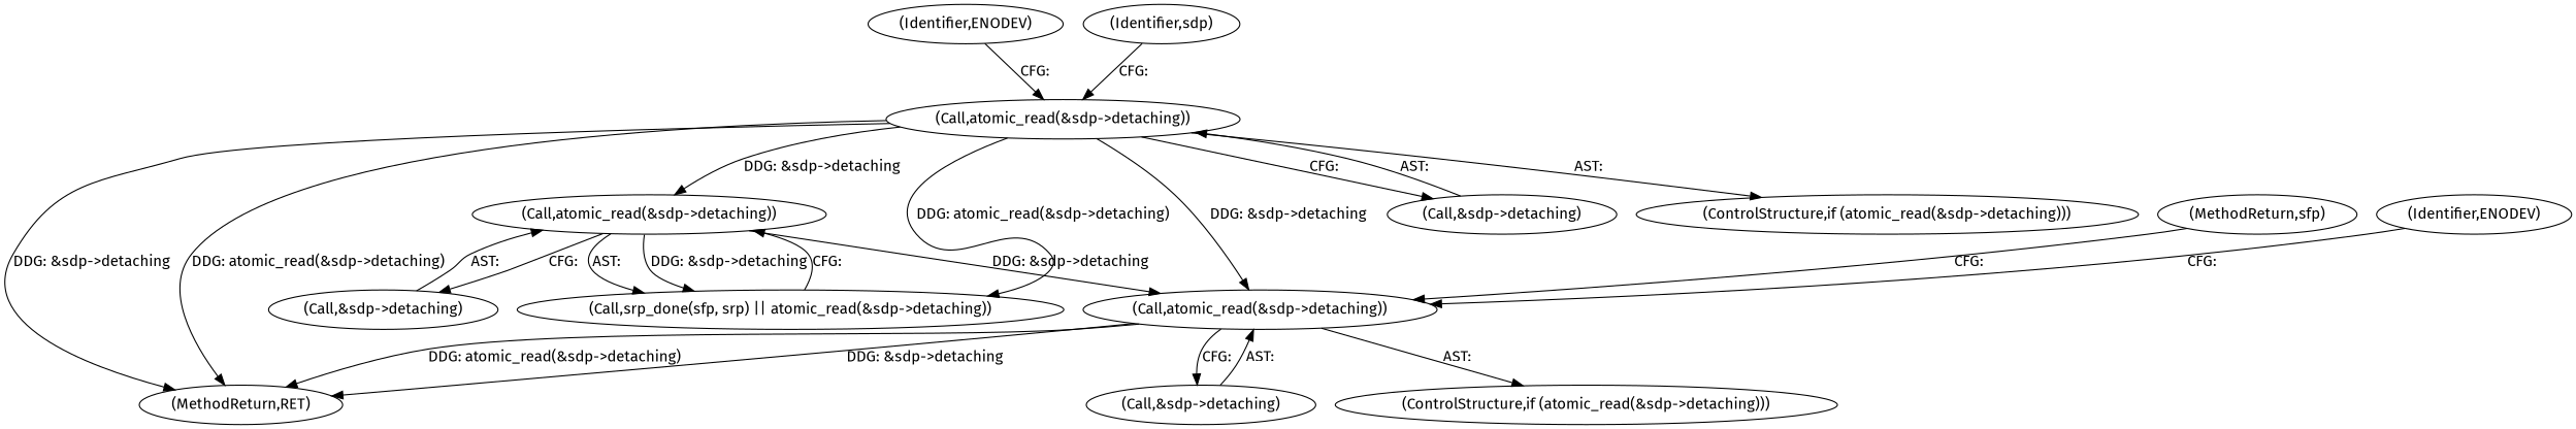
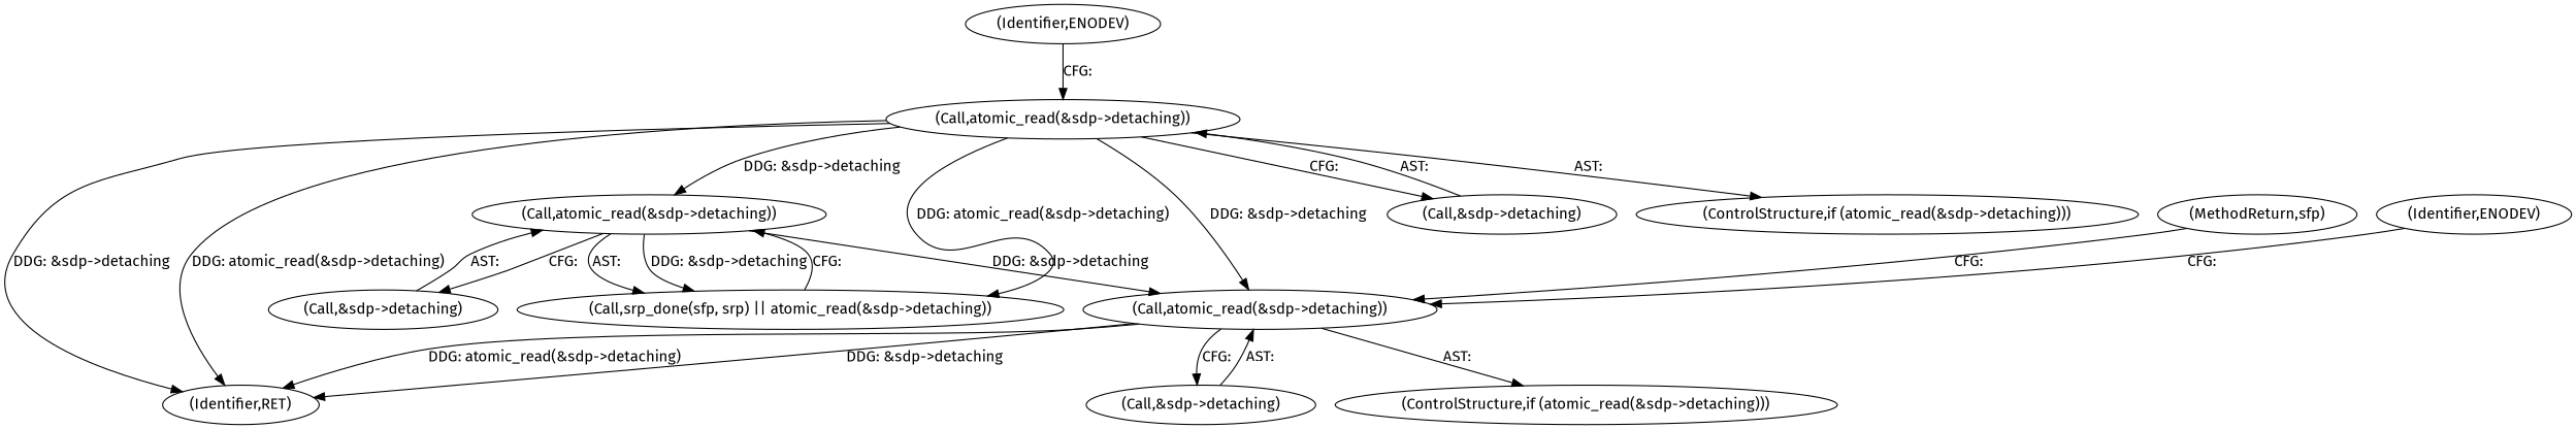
  digraph {
    fontname="Fira Sans"
    node [fontname="Fira Sans"]
    edge [fontname="Fira Sans"]
    n1 [label="(Call,atomic_read(&sdp->detaching))"]
    n2 [label="(ControlStructure,if (atomic_read(&sdp->detaching)))"]
    n3 [label="(Call,&sdp->detaching)"]
-   n4 [label="(MethodReturn,RET)"]
+   n4 [label="(Identifier,RET)"]
    n5 [label="(Call,atomic_read(&sdp->detaching))"]
    n6 [label="(Call,&sdp->detaching)"]
    n7 [label="(Call,srp_done(sfp, srp) || atomic_read(&sdp->detaching))"]
    n8 [label="(Call,atomic_read(&sdp->detaching))"]
    n9 [label="(Call,&sdp->detaching)"]
    n10 [label="(ControlStructure,if (atomic_read(&sdp->detaching)))"]
    n11 [label="(Identifier,ENODEV)"]
    n12 [label="(MethodReturn,sfp)"]
-   n13 [label="(Identifier,sdp)"]
    n14 [label="(Identifier,ENODEV)"]
    n1 -> n2 [label="AST: "]
    n1 -> n3 [label="CFG: "]
    n1 -> n4 [label="DDG: &sdp->detaching"]
    n1 -> n4 [label="DDG: atomic_read(&sdp->detaching)"]
    n3 -> n1 [label="AST: "]
    n5 -> n1 [label="DDG: &sdp->detaching"]
    n5 -> n6 [label="CFG: "]
    n5 -> n7 [label="AST: "]
    n5 -> n7 [label="DDG: &sdp->detaching"]
    n6 -> n5 [label="AST: "]
    n7 -> n5 [label="CFG: "]
    n8 -> n1 [label="DDG: &sdp->detaching"]
    n8 -> n4 [label="DDG: &sdp->detaching"]
    n8 -> n4 [label="DDG: atomic_read(&sdp->detaching)"]
    n8 -> n5 [label="DDG: &sdp->detaching"]
    n8 -> n7 [label="DDG: atomic_read(&sdp->detaching)"]
    n8 -> n9 [label="CFG: "]
    n8 -> n10 [label="AST: "]
    n9 -> n8 [label="AST: "]
    n11 -> n8 [label="CFG: "]
    n12 -> n1 [label="CFG: "]
-   n13 -> n8 [label="CFG: "]
    n14 -> n1 [label="CFG: "]
  }
